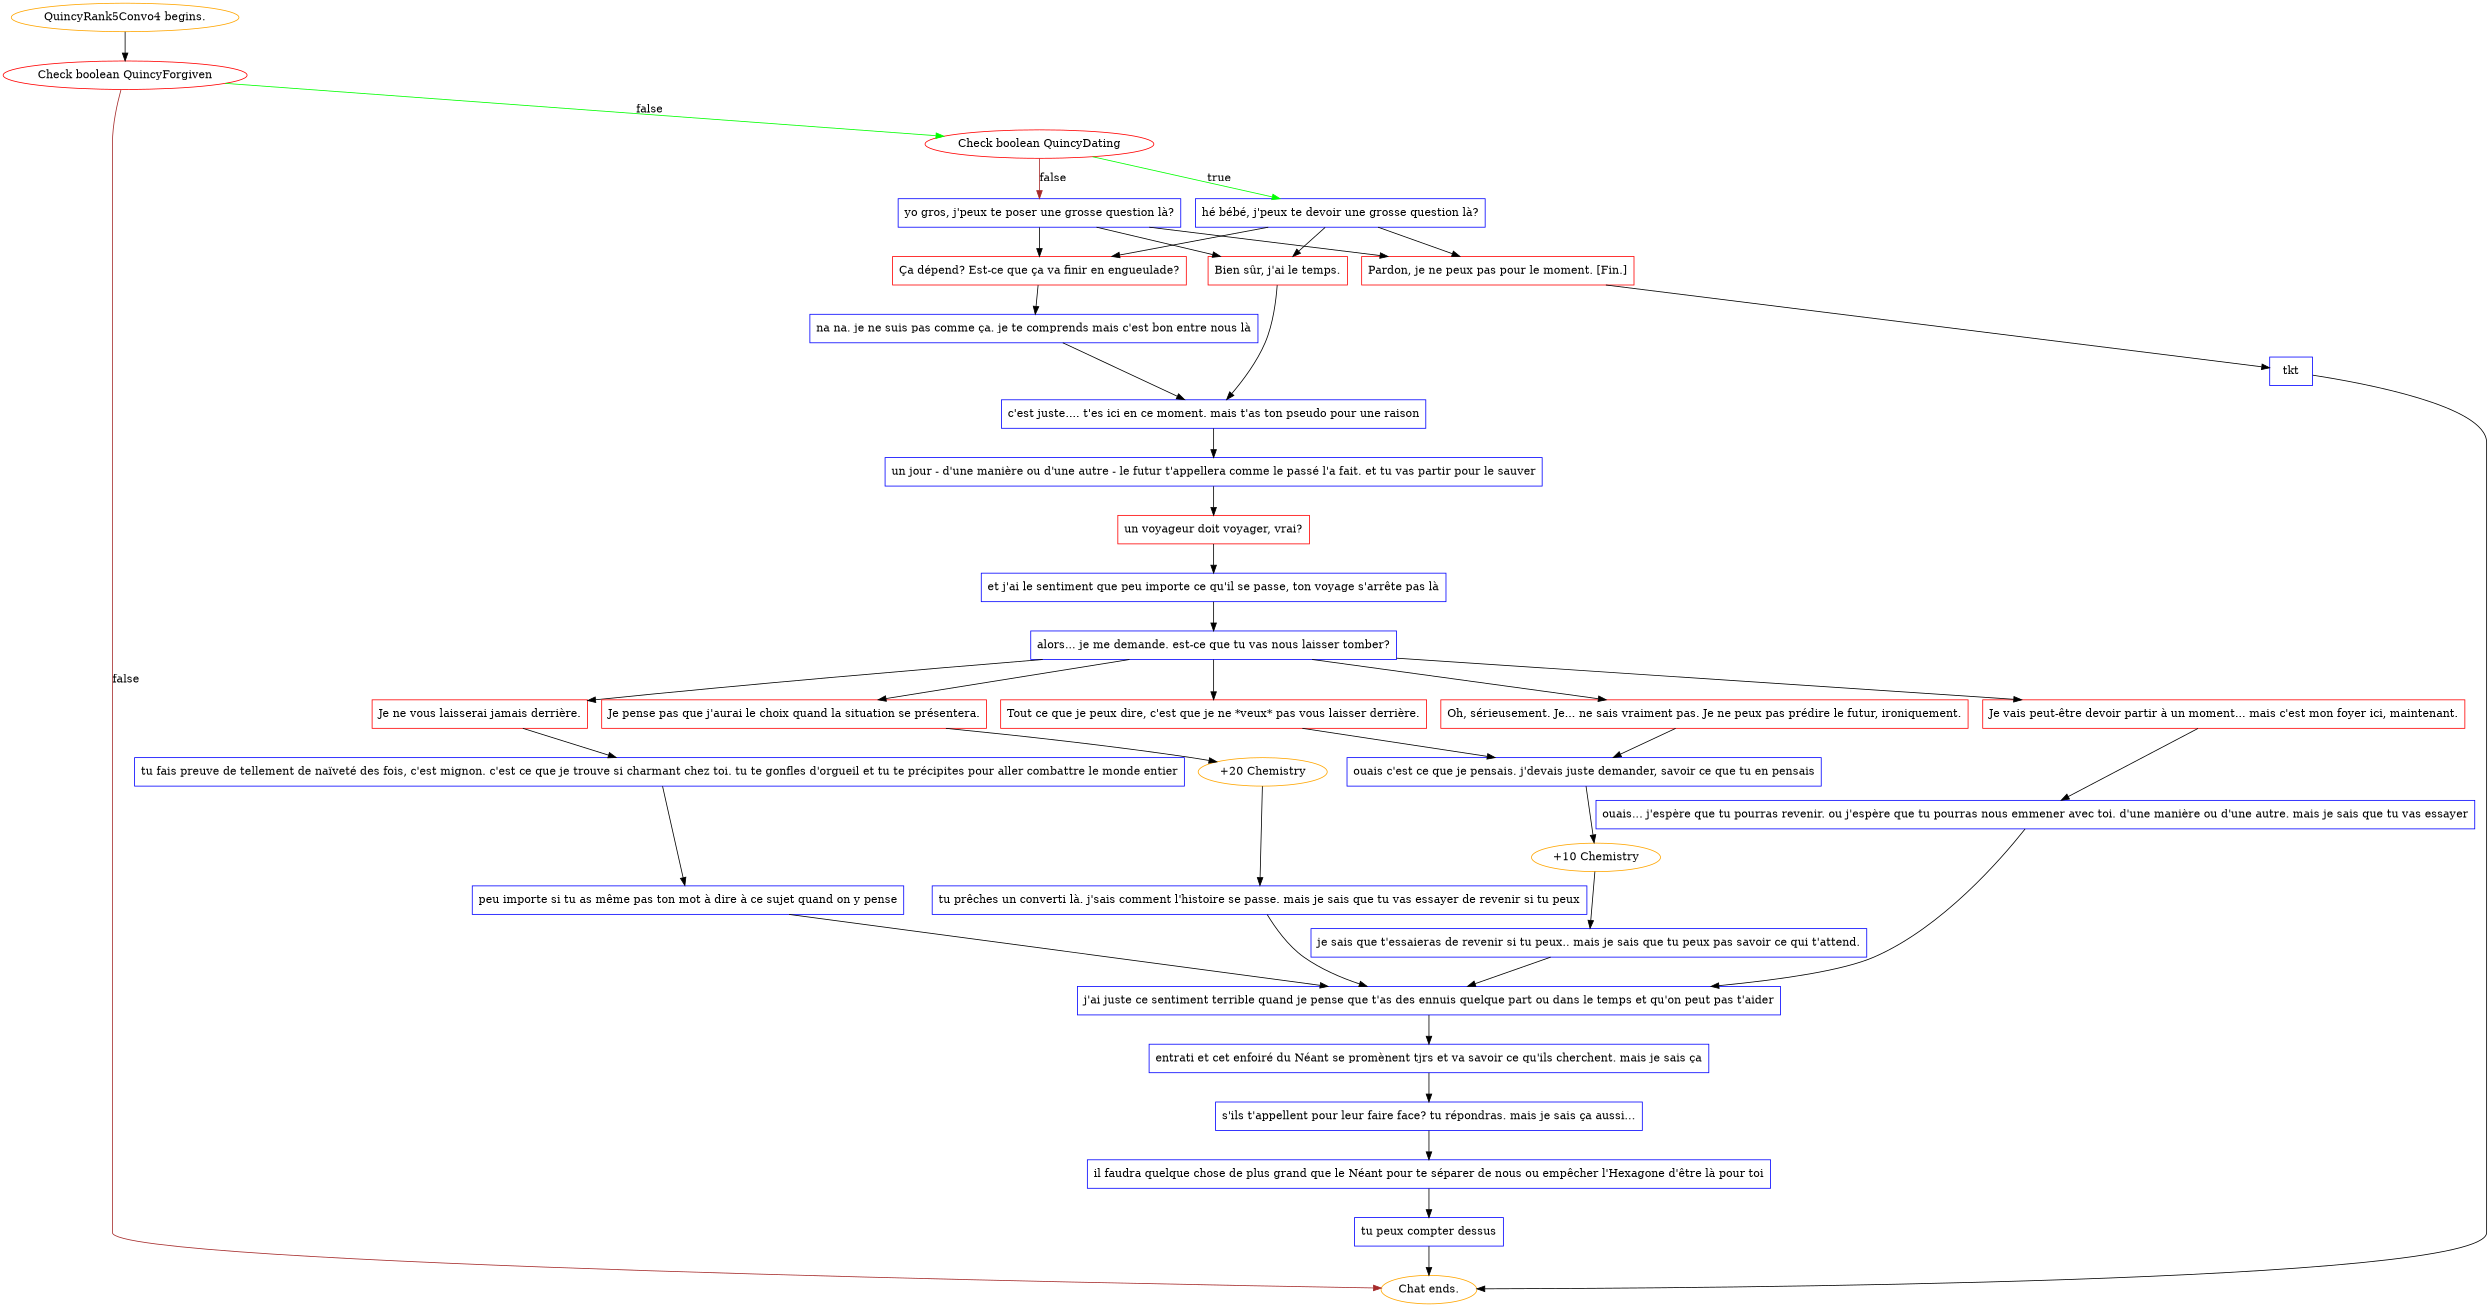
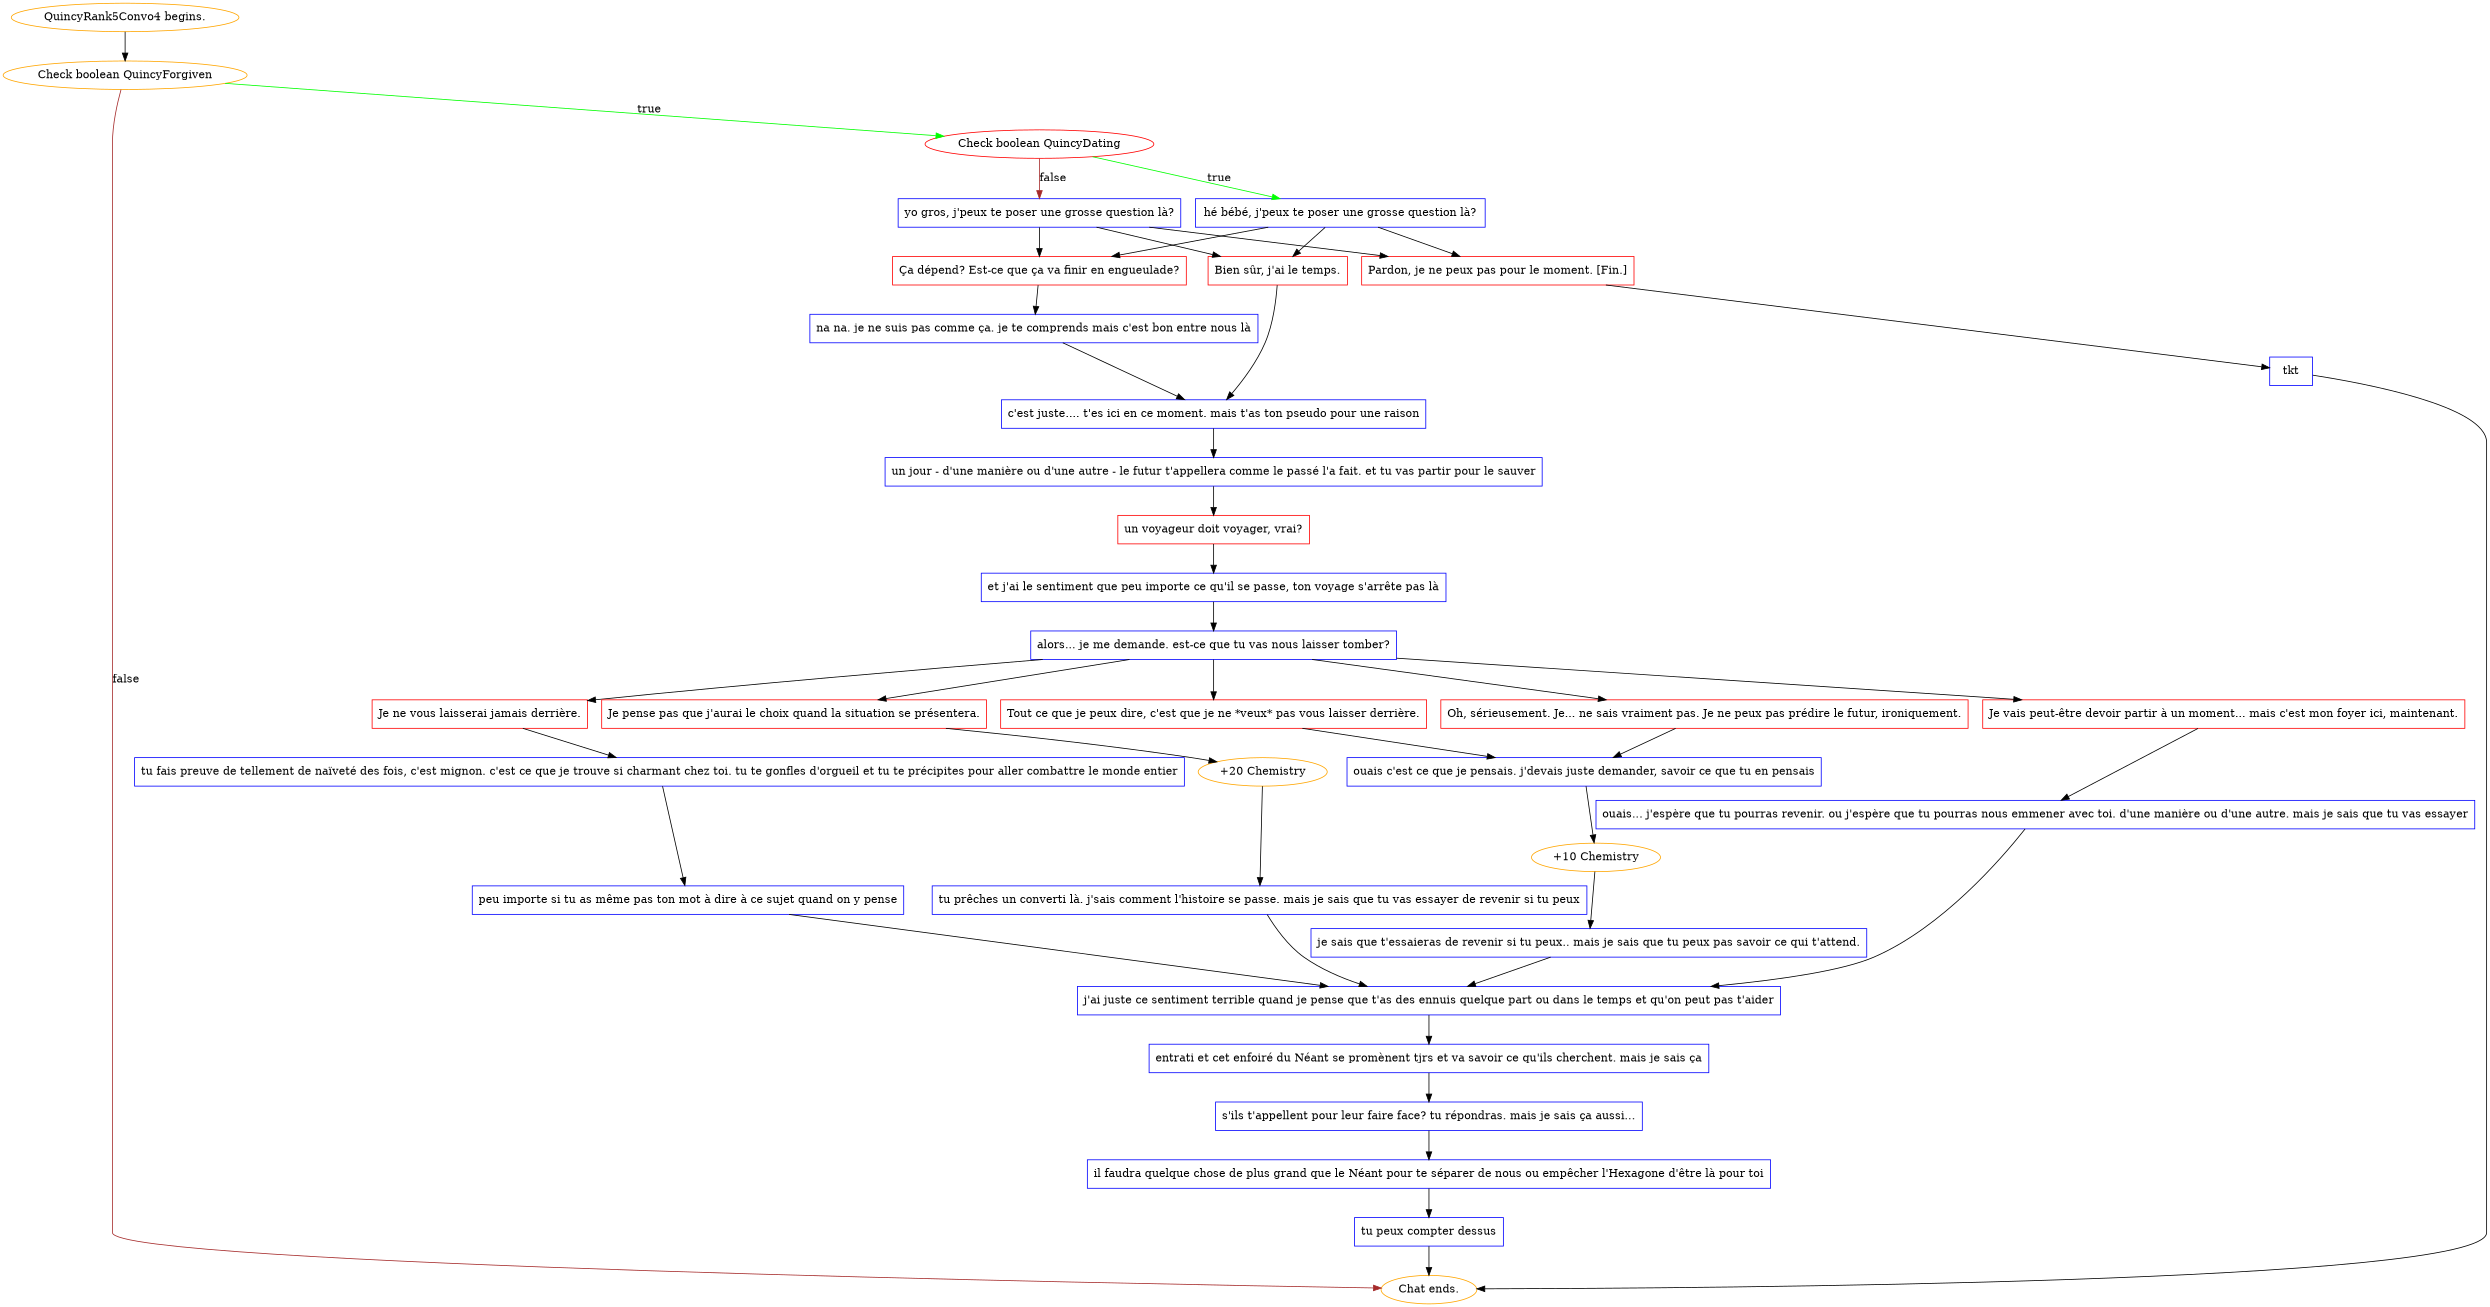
  digraph {
    node [color=blue shape=box]
    "QuincyRank5Convo4 begins." [color=orange shape=""]
-   n2 [color=red label="Check boolean QuincyForgiven" shape=""]
+   n2 [color=orange label="Check boolean QuincyForgiven" shape=""]
    n3 [color=red label="Check boolean QuincyDating" shape=""]
    "Chat ends." [color=orange shape=""]
-   n5 [label="hé bébé, j'peux te devoir une grosse question là?"]
+   n5 [label="hé bébé, j'peux te poser une grosse question là?"]
    n6 [label="yo gros, j'peux te poser une grosse question là?"]
    n7 [color=red label="Ça dépend? Est-ce que ça va finir en engueulade?"]
    n8 [color=red label="Bien sûr, j'ai le temps."]
    n9 [color=red label="Pardon, je ne peux pas pour le moment. [Fin.]"]
    n10 [label="na na. je ne suis pas comme ça. je te comprends mais c'est bon entre nous là"]
    n11 [label="c'est juste.... t'es ici en ce moment. mais t'as ton pseudo pour une raison"]
    n12 [label=tkt]
    n13 [label="un jour - d'une manière ou d'une autre - le futur t'appellera comme le passé l'a fait. et tu vas partir pour le sauver"]
    n14 [color=red label="un voyageur doit voyager, vrai?"]
    n15 [label="et j'ai le sentiment que peu importe ce qu'il se passe, ton voyage s'arrête pas là"]
    n16 [label="alors... je me demande. est-ce que tu vas nous laisser tomber?"]
    n17 [color=red label="Oh, sérieusement. Je... ne sais vraiment pas. Je ne peux pas prédire le futur, ironiquement."]
    n18 [color=red label="Tout ce que je peux dire, c'est que je ne *veux* pas vous laisser derrière."]
    n19 [color=red label="Je ne vous laisserai jamais derrière."]
    n20 [color=red label="Je vais peut-être devoir partir à un moment... mais c'est mon foyer ici, maintenant."]
    n21 [color=red label="Je pense pas que j'aurai le choix quand la situation se présentera."]
    n22 [label="ouais c'est ce que je pensais. j'devais juste demander, savoir ce que tu en pensais"]
    n23 [label="tu fais preuve de tellement de naïveté des fois, c'est mignon. c'est ce que je trouve si charmant chez toi. tu te gonfles d'orgueil et tu te précipites pour aller combattre le monde entier"]
    n24 [label="ouais... j'espère que tu pourras revenir. ou j'espère que tu pourras nous emmener avec toi. d'une manière ou d'une autre. mais je sais que tu vas essayer"]
    n25 [color=orange label="+20 Chemistry" shape=""]
    n26 [color=orange label="+10 Chemistry" shape=""]
    n27 [label="peu importe si tu as même pas ton mot à dire à ce sujet quand on y pense"]
    n28 [label="j'ai juste ce sentiment terrible quand je pense que t'as des ennuis quelque part ou dans le temps et qu'on peut pas t'aider"]
    n29 [label="tu prêches un converti là. j'sais comment l'histoire se passe. mais je sais que tu vas essayer de revenir si tu peux"]
    n30 [label="je sais que t'essaieras de revenir si tu peux.. mais je sais que tu peux pas savoir ce qui t'attend."]
    n31 [label="entrati et cet enfoiré du Néant se promènent tjrs et va savoir ce qu'ils cherchent. mais je sais ça"]
    n32 [label="s'ils t'appellent pour leur faire face? tu répondras. mais je sais ça aussi..."]
    n33 [label="il faudra quelque chose de plus grand que le Néant pour te séparer de nous ou empêcher l'Hexagone d'être là pour toi"]
    n34 [label="tu peux compter dessus"]
    "QuincyRank5Convo4 begins." -> n2
-   n2 -> n3 [color=green label=false]
+   n2 -> n3 [color=green label=true]
    n2 -> "Chat ends." [color=brown label=false]
    n3 -> n5 [color=green label=true]
    n3 -> n6 [color=brown label=false]
    n5 -> n7
    n5 -> n8
    n5 -> n9
    n6 -> n7
    n6 -> n8
    n6 -> n9
    n7 -> n10
    n8 -> n11
    n9 -> n12
    n10 -> n11
    n11 -> n13
    n12 -> "Chat ends."
    n13 -> n14
    n14 -> n15
    n15 -> n16
    n16 -> n17
    n16 -> n18
    n16 -> n19
    n16 -> n20
    n16 -> n21
    n17 -> n22
    n18 -> n22
    n19 -> n23
    n20 -> n24
    n21 -> n25
    n22 -> n26
    n23 -> n27
    n24 -> n28
    n25 -> n29
    n26 -> n30
    n27 -> n28
    n28 -> n31
    n29 -> n28
    n30 -> n28
    n31 -> n32
    n32 -> n33
    n33 -> n34
    n34 -> "Chat ends."
  }
